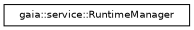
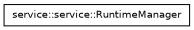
  digraph {
    rankdir=TB
-   n1 [color=black fillcolor=white fontname=Helvetica fontsize=10 height=0.2 label="gaia::service::RuntimeManager" shape=record style=filled width=0.4]
+   n1 [color=black fillcolor=white fontname=Helvetica fontsize=10 height=0.2 label="service::service::RuntimeManager" shape=record style=filled width=0.4]
  }
